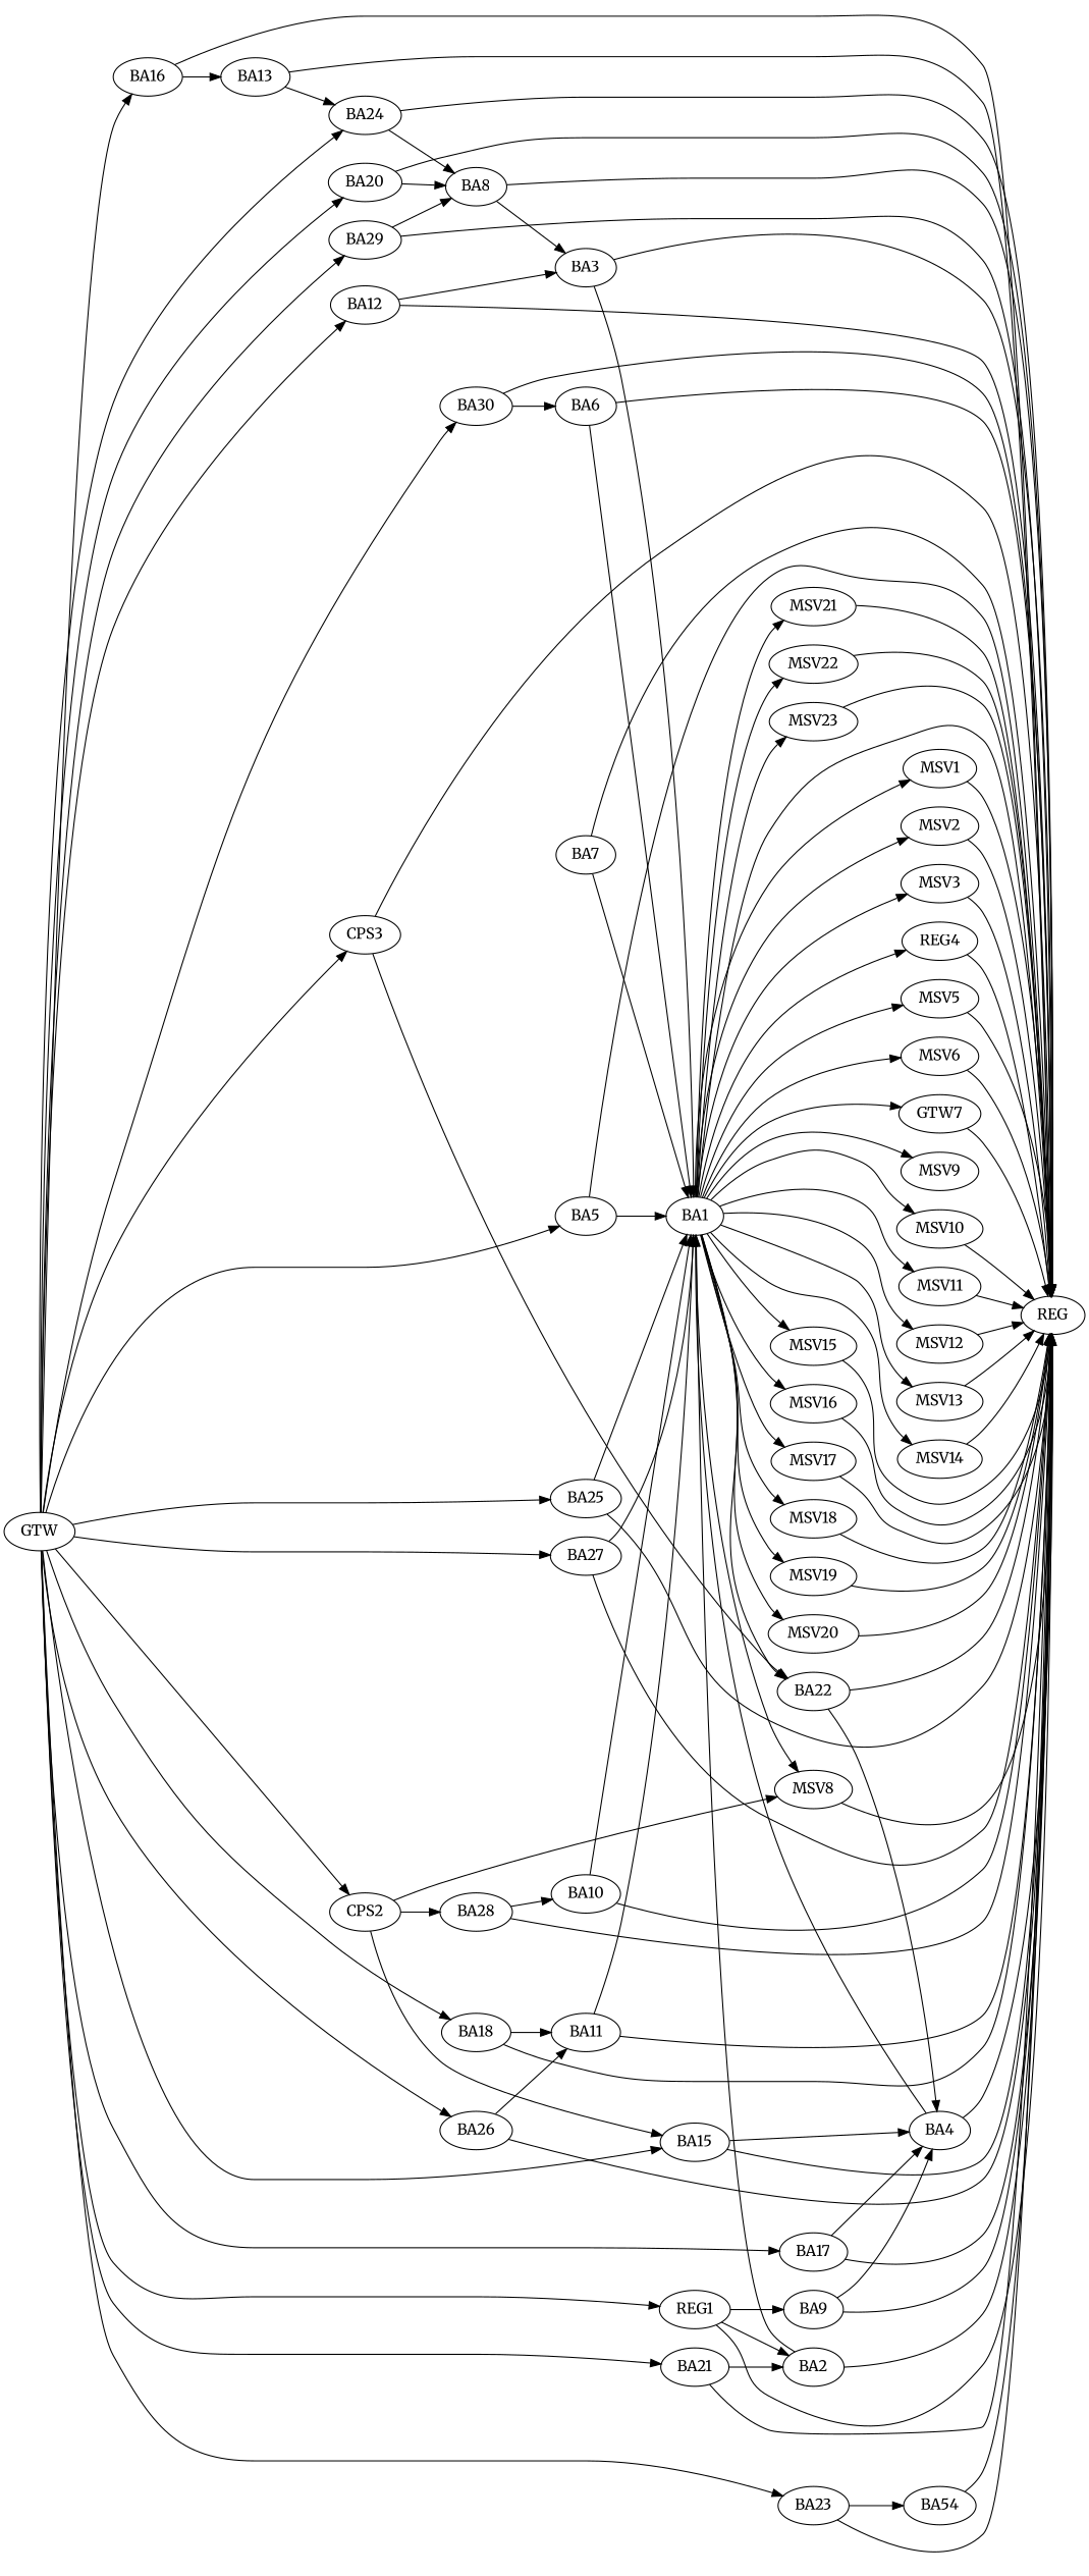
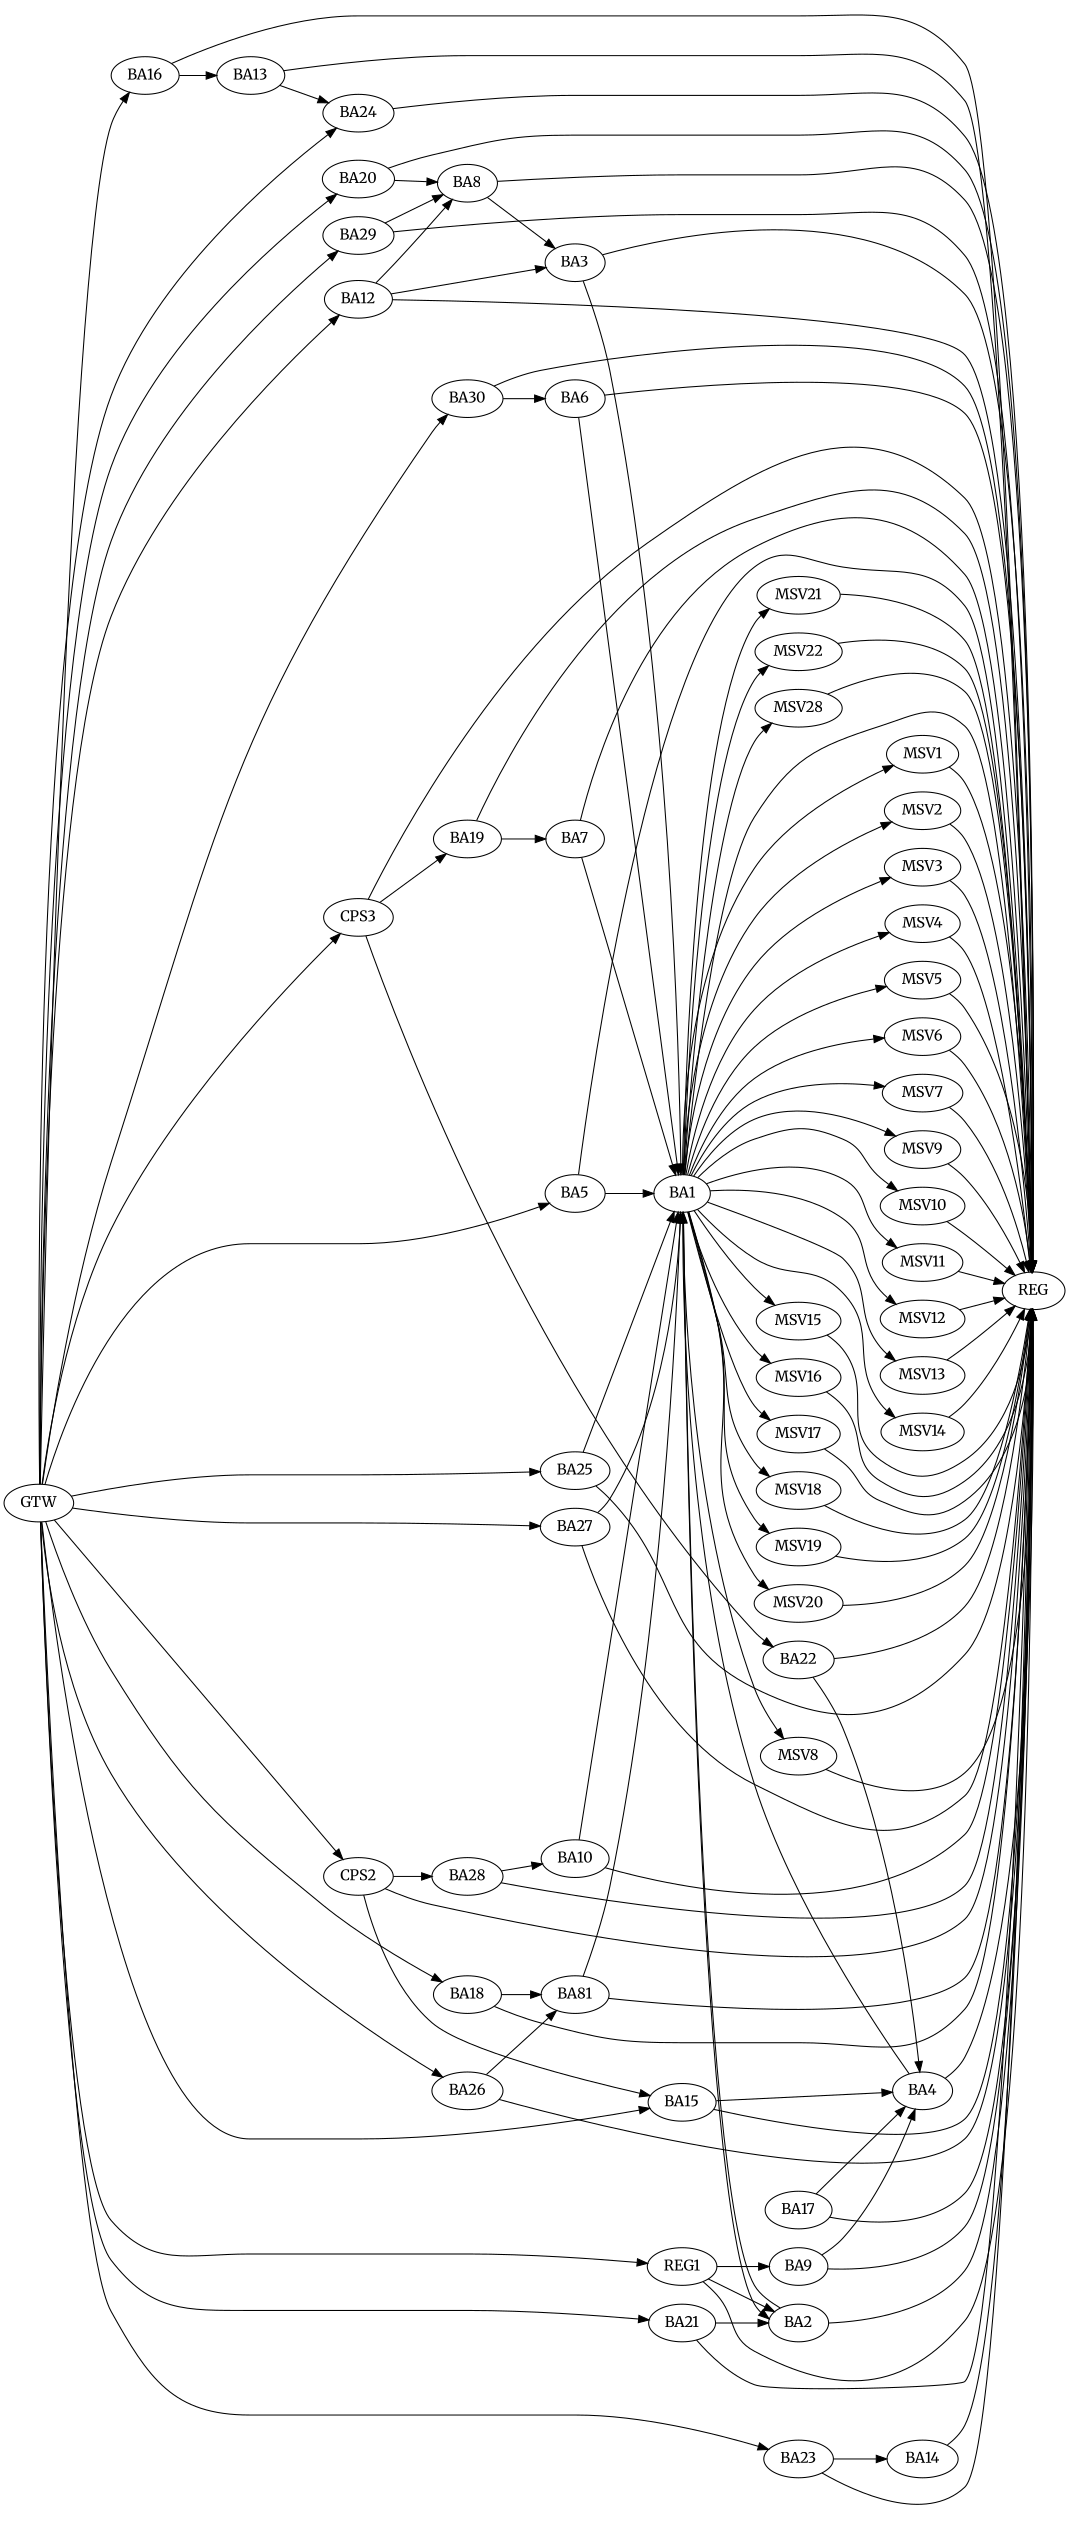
  strict digraph {
    fontname=Merriweather
    rankdir=LR
    node [fontname=Merriweather]
    edge [fontname=Merriweather]
    n1 [label=BA1]
    n2 [label=BA2]
    n3 [label=REG]
    n4 [label=MSV1]
    n5 [label=MSV2]
    n6 [label=MSV3]
-   n7 [label=REG4]
+   n7 [label=MSV4]
    n8 [label=MSV5]
    n9 [label=MSV6]
-   n10 [label=GTW7]
+   n10 [label=MSV7]
    n11 [label=MSV8]
    n12 [label=MSV9]
    n13 [label=MSV10]
    n14 [label=MSV11]
    n15 [label=MSV12]
    n16 [label=MSV13]
    n17 [label=MSV14]
    n18 [label=MSV15]
    n19 [label=MSV16]
    n20 [label=MSV17]
    n21 [label=MSV18]
    n22 [label=MSV19]
    n23 [label=MSV20]
    n24 [label=MSV21]
    n25 [label=MSV22]
-   n26 [label=MSV23]
+   n26 [label=MSV28]
    n27 [label=BA3]
    n28 [label=BA4]
    n29 [label=BA5]
    n30 [label=BA6]
    n31 [label=BA7]
    n32 [label=BA8]
    n33 [label=BA9]
    n34 [label=BA10]
-   n35 [label=BA11]
+   n35 [label=BA81]
    n36 [label=BA12]
    n37 [label=BA13]
    n38 [label=BA24]
-   n39 [label=BA54]
+   n39 [label=BA14]
    n40 [label=BA15]
    n41 [label=BA16]
    n42 [label=BA17]
    n43 [label=BA18]
+   n44 [label=BA19]
    n45 [label=BA20]
    n46 [label=BA21]
    n47 [label=BA22]
    n48 [label=BA23]
    n49 [label=BA25]
    n50 [label=BA26]
    n51 [label=BA27]
    n52 [label=BA28]
    n53 [label=BA29]
    n54 [label=BA30]
    n55 [label=REG1]
    n56 [label=CPS2]
    n57 [label=CPS3]
    n58 [label=GTW]
-   n1 -> n47
+   n1 -> n2
    n1 -> n3
    n1 -> n4
    n1 -> n5
    n1 -> n6
    n1 -> n7
    n1 -> n8
    n1 -> n9
    n1 -> n10
    n1 -> n11
    n1 -> n12
    n1 -> n13
    n1 -> n14
    n1 -> n15
    n1 -> n16
    n1 -> n17
    n1 -> n18
    n1 -> n19
    n1 -> n20
    n1 -> n21
    n1 -> n22
    n1 -> n23
    n1 -> n24
    n1 -> n25
    n1 -> n26
    n2 -> n1
    n2 -> n3
    n4 -> n3
    n5 -> n3
    n6 -> n3
    n7 -> n3
    n8 -> n3
    n9 -> n3
    n10 -> n3
    n11 -> n3
+   n12 -> n3
    n13 -> n3
    n14 -> n3
    n15 -> n3
    n16 -> n3
    n17 -> n3
    n18 -> n3
    n19 -> n3
    n20 -> n3
    n21 -> n3
    n22 -> n3
    n23 -> n3
    n24 -> n3
    n25 -> n3
    n26 -> n3
    n27 -> n1
    n27 -> n3
    n28 -> n1
    n28 -> n3
    n29 -> n1
    n29 -> n3
    n30 -> n1
    n30 -> n3
    n31 -> n1
    n31 -> n3
    n32 -> n3
    n32 -> n27
    n33 -> n3
    n33 -> n28
    n34 -> n1
    n34 -> n3
    n35 -> n1
    n35 -> n3
    n36 -> n3
    n36 -> n27
    n37 -> n3
    n37 -> n38
    n38 -> n3
-   n38 -> n32
+   n36 -> n32
    n39 -> n3
    n40 -> n3
    n40 -> n28
    n41 -> n3
    n41 -> n37
    n42 -> n3
    n42 -> n28
    n43 -> n3
    n43 -> n35
+   n44 -> n3
+   n44 -> n31
    n45 -> n3
    n45 -> n32
    n46 -> n2
    n46 -> n3
    n47 -> n3
    n47 -> n28
    n48 -> n3
    n48 -> n39
    n49 -> n1
    n49 -> n3
    n50 -> n3
    n50 -> n35
    n51 -> n1
    n51 -> n3
    n52 -> n3
    n52 -> n34
    n53 -> n3
    n53 -> n32
    n54 -> n3
    n54 -> n30
    n55 -> n2
    n55 -> n3
    n55 -> n33
-   n56 -> n11
+   n56 -> n3
    n56 -> n40
    n56 -> n52
    n57 -> n3
+   n57 -> n44
    n57 -> n47
    n58 -> n29
    n58 -> n36
    n58 -> n38
    n58 -> n40
    n58 -> n41
-   n58 -> n42
    n58 -> n43
    n58 -> n45
    n58 -> n46
    n58 -> n48
    n58 -> n49
    n58 -> n50
    n58 -> n51
    n58 -> n53
    n58 -> n54
    n58 -> n55
    n58 -> n56
    n58 -> n57
  }
